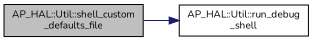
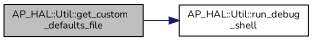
  digraph {
    rankdir=LR
    fontname=Nunito
    node [color=black fontname=Nunito fontsize=10 shape=record style=filled]
-   n1 [fillcolor=grey75 fontcolor=black height=0.2 label="AP_HAL::Util::shell_custom\l_defaults_file" width=0.4]
+   n1 [fillcolor=grey75 fontcolor=black height=0.2 label="AP_HAL::Util::get_custom\l_defaults_file" width=0.4]
    n2 [fillcolor=white height=0.2 label="AP_HAL::Util::run_debug\l_shell" width=0.4]
    n1 -> n2 [color=midnightblue fontname=Nunito fontsize=10 labelfontname=Helvetica labelfontsize=10 style=solid]
  }
